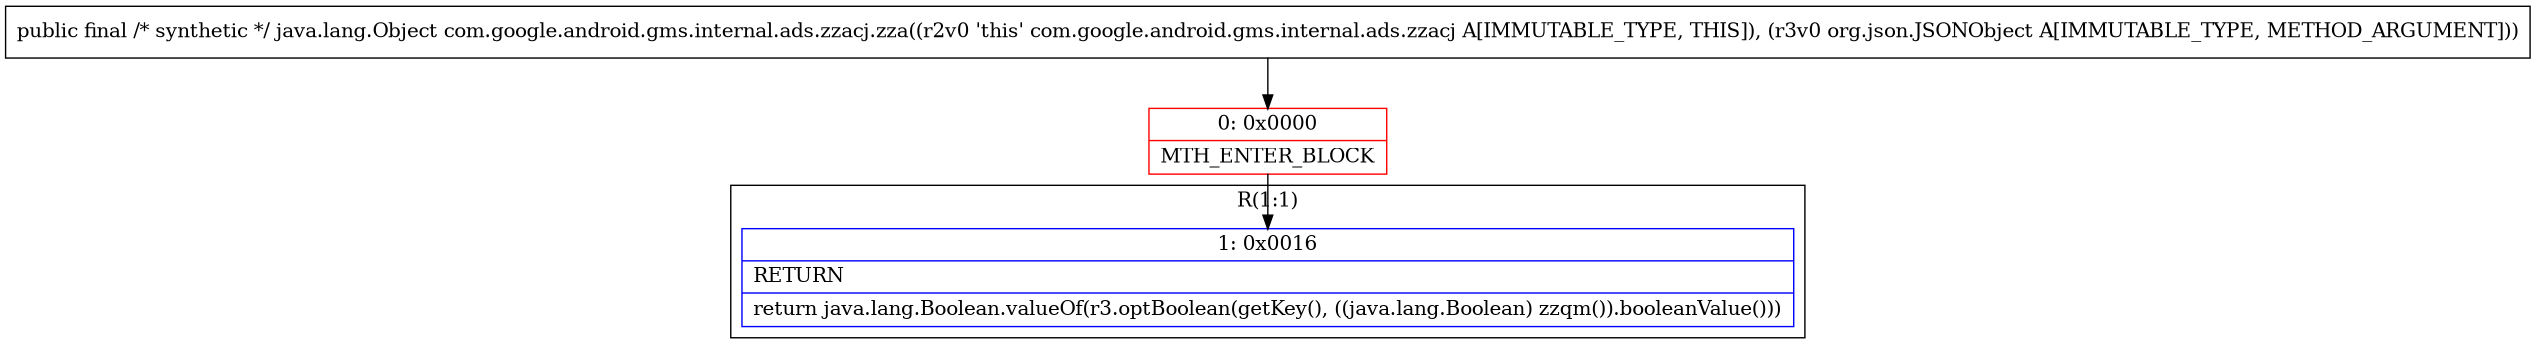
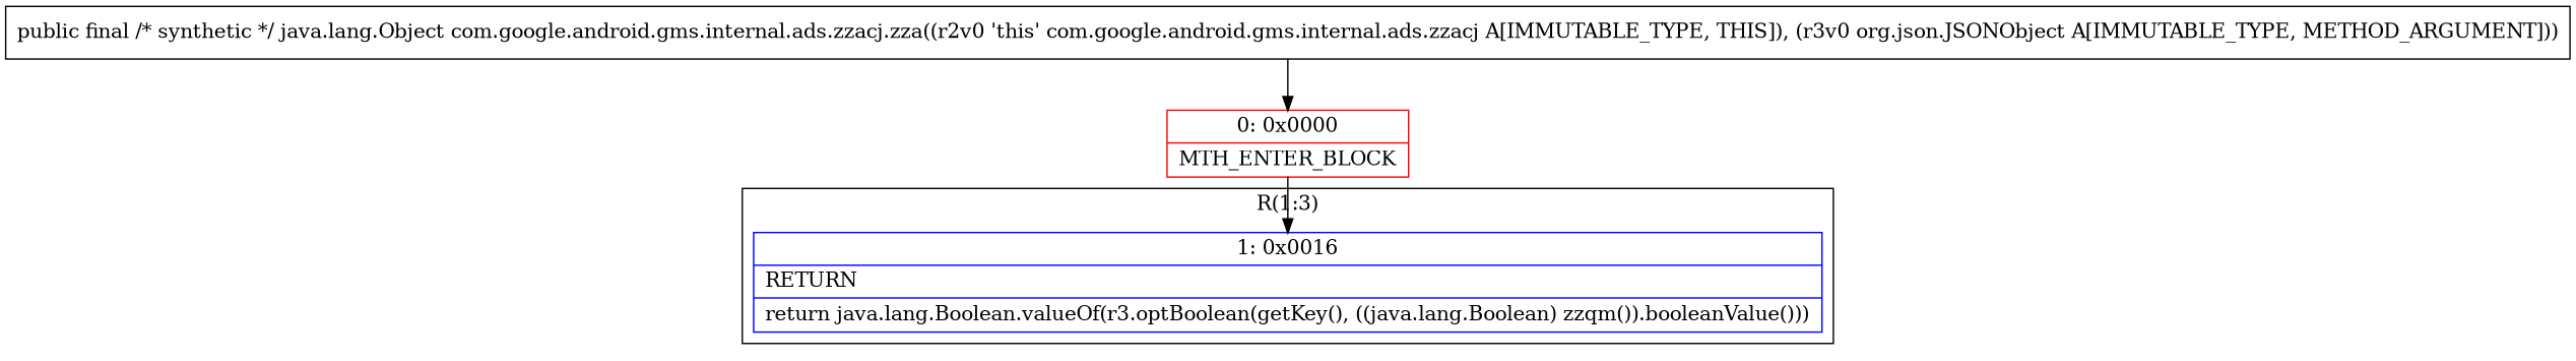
  digraph {
    node [shape=record]
    n1 [color=blue label="{1\:\ 0x0016|RETURN\l|return java.lang.Boolean.valueOf(r3.optBoolean(getKey(), ((java.lang.Boolean) zzqm()).booleanValue()))\l}"]
    n2 [color=red label="{0\:\ 0x0000|MTH_ENTER_BLOCK\l}"]
    n3 [label="{public final \/* synthetic *\/ java.lang.Object com.google.android.gms.internal.ads.zzacj.zza((r2v0 'this' com.google.android.gms.internal.ads.zzacj A[IMMUTABLE_TYPE, THIS]), (r3v0 org.json.JSONObject A[IMMUTABLE_TYPE, METHOD_ARGUMENT])) }"]
    subgraph cluster_1 {
-     label="R(1:1)"
+     label="R(1:3)"
      n1
    }
    n2 -> n1
    n3 -> n2
  }
